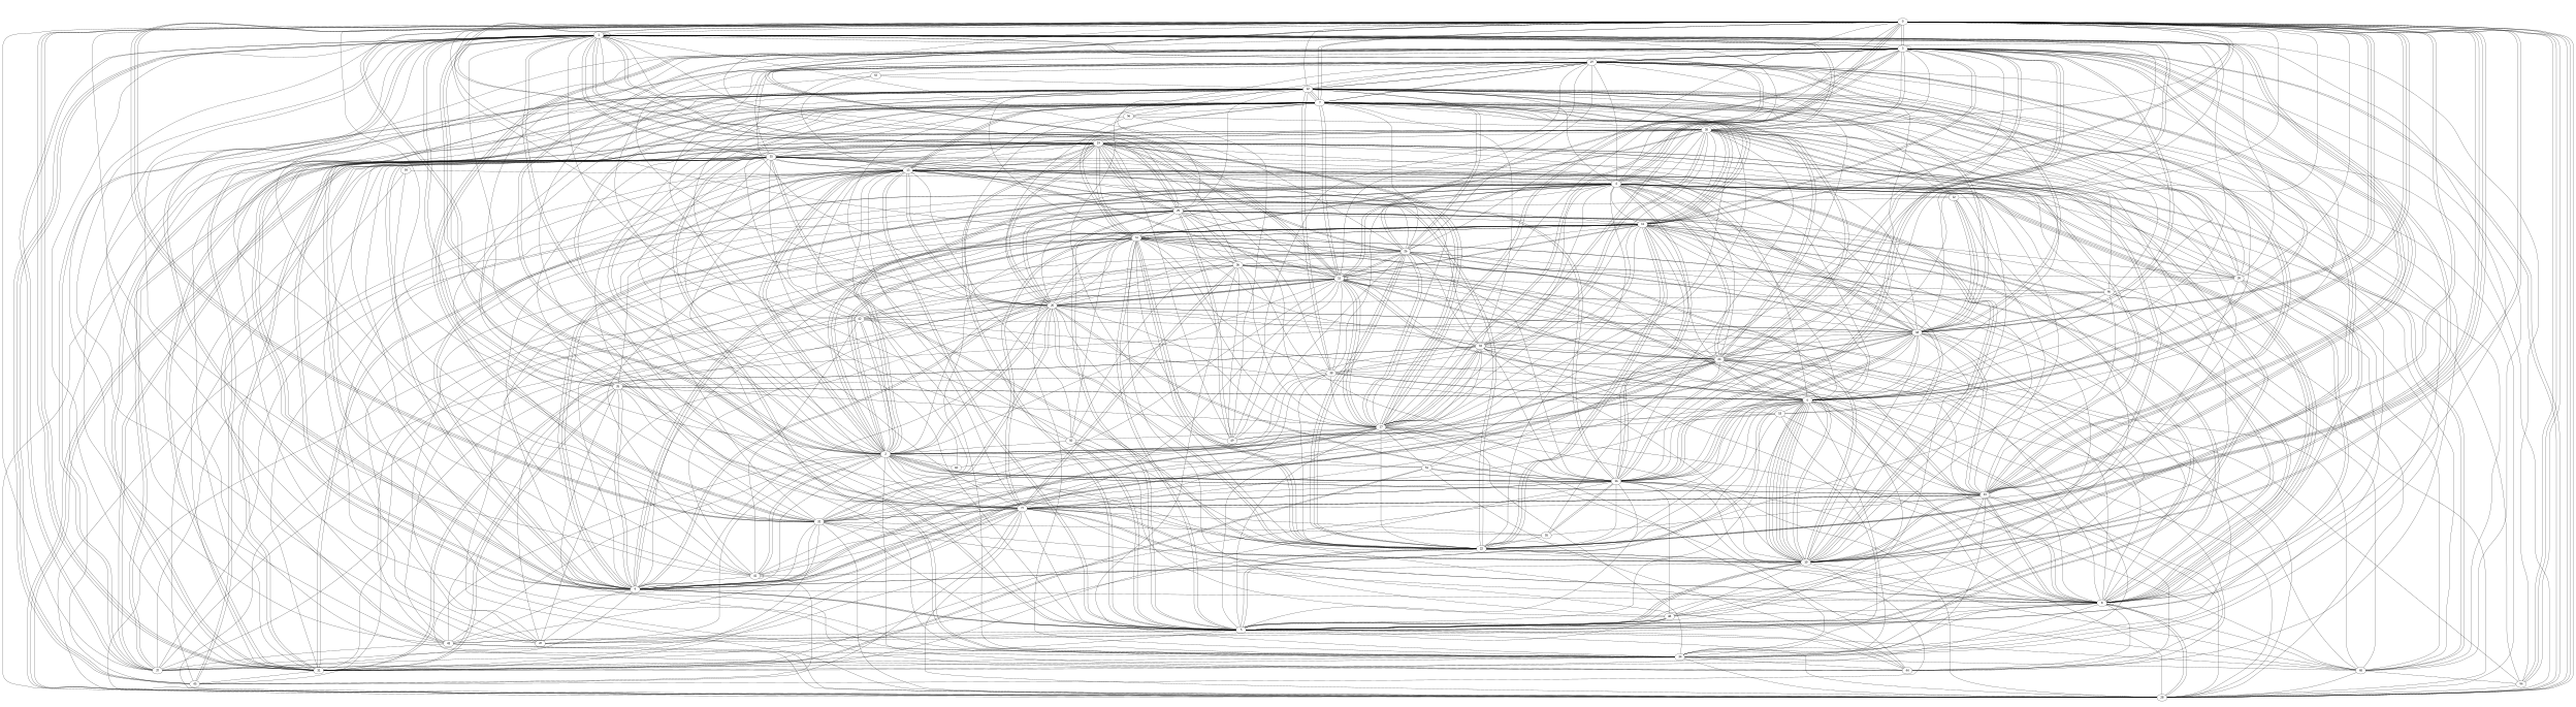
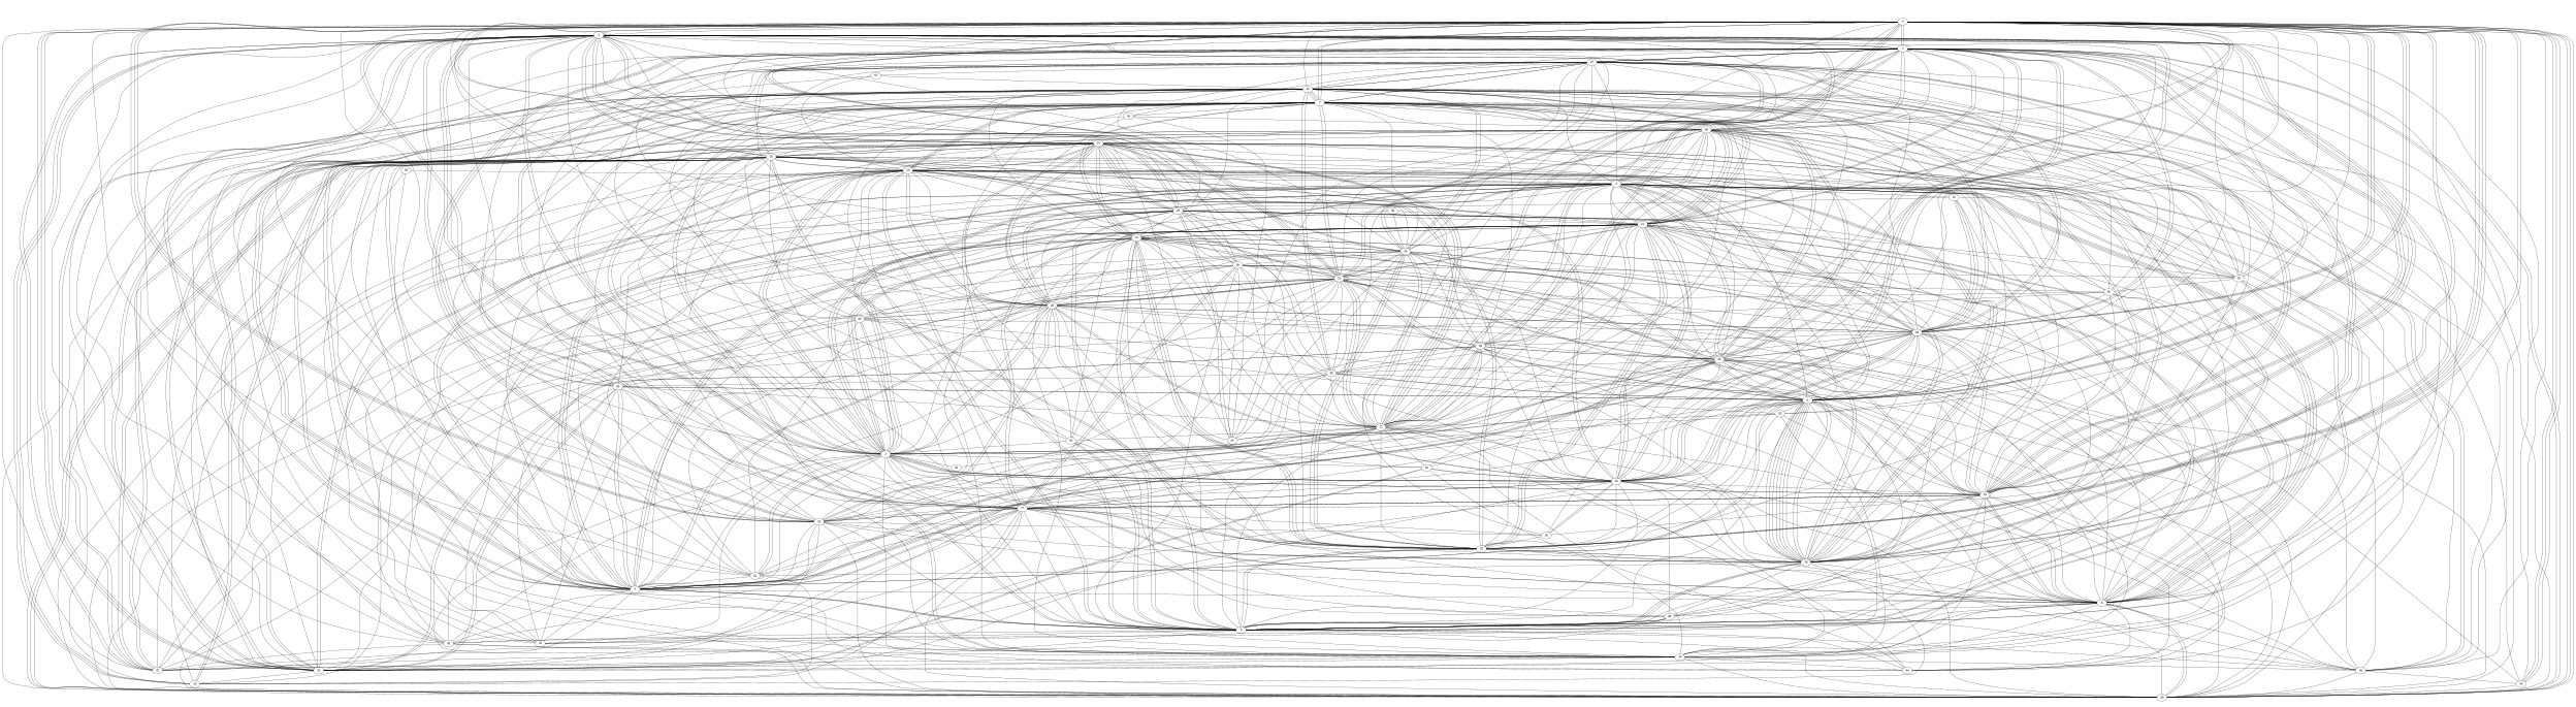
  graph {
    fontname="IBM Plex Mono"
    node [fontname="IBM Plex Mono"]
    edge [fontname="IBM Plex Mono"]
    0
    1
    3
    4
    6
    7
    12
    15
    18
    21
    22
    28
    30
    31
    32
    34
    37
    40
    2
    5
    8
    9
    17
    23
    29
    35
    36
    39
    41
    43
    45
    47
    49
    n34 [label=94]
    16
    20
    10
    26
    27
    24
    11
    33
    48
    52
    14
    44
    25
    38
    46
    53
    42
    56
    50
    19
    13
    51
    57
    55
    60
+   58
    59
    0 -- 1
    0 -- 3
    0 -- 3
    0 -- 4
    0 -- 6
    0 -- 7
    0 -- 12
    0 -- 15
    0 -- 18
    0 -- 21
    0 -- 21
    0 -- 22
    0 -- 28
    0 -- 28
    0 -- 30
    0 -- 31
    0 -- 32
    0 -- 34
    0 -- 37
-   39 -- 40
+   0 -- 40
    1 -- 1
    1 -- 1
    1 -- 3
    1 -- 6
    1 -- 18
    1 -- 21
    1 -- 22
    1 -- 30
    1 -- 32
    1 -- 37
    1 -- 37
    1 -- 2
    1 -- 2
    1 -- 5
    1 -- 8
    1 -- 9
    1 -- 17
    1 -- 23
    1 -- 23
    1 -- 29
    1 -- 35
    1 -- 35
    1 -- 36
    1 -- 39
    1 -- 41
    1 -- 43
    1 -- 45
    1 -- 45
    1 -- 47
    1 -- 49
    1 -- n34
    3 -- 1
    3 -- 3
    3 -- 6
    3 -- 12
    3 -- 18
    3 -- 30
    3 -- 31
    3 -- 32
    3 -- 32
    3 -- 32
    3 -- 34
    3 -- 23
    3 -- 35
    3 -- 16
    3 -- 16
    3 -- 20
    3 -- 10
    3 -- 26
    3 -- 27
    3 -- 27
    3 -- 27
    4 -- 0
    4 -- 0
    4 -- 1
    4 -- 12
    4 -- 18
    4 -- 18
    4 -- 31
    4 -- 2
    4 -- 2
+   4 -- 5
    4 -- 8
    4 -- 8
    4 -- 8
    4 -- 9
    4 -- 9
    4 -- 16
    4 -- 20
    4 -- 10
    4 -- 24
    4 -- 11
    4 -- 33
    4 -- 48
    4 -- 52
    6 -- 0
    6 -- 0
    6 -- 3
    6 -- 4
    6 -- 6
    6 -- 22
    6 -- 9
    6 -- 23
    6 -- 23
    6 -- 41
    6 -- 16
    6 -- 10
    6 -- 10
    6 -- 10
    6 -- 10
    6 -- 10
    6 -- 10
    6 -- 26
    6 -- 14
    6 -- 44
    6 -- 25
    6 -- 38
    6 -- 46
    6 -- 53
    7 -- 0
    7 -- 6
    7 -- 15
    7 -- 21
    7 -- 34
    7 -- 40
    7 -- 9
    7 -- 17
    7 -- 39
    7 -- 16
    7 -- 27
    7 -- 24
    7 -- 24
    7 -- 11
    7 -- 33
    7 -- 14
    7 -- 14
    7 -- 25
    7 -- 46
    7 -- 53
    7 -- 42
    7 -- 56
    12 -- 7
    12 -- 7
    12 -- 7
    12 -- 18
-   12 -- 22
    12 -- 28
    12 -- 31
    12 -- 32
    12 -- 37
    12 -- 37
    12 -- 2
    12 -- 8
    12 -- 9
    12 -- 29
    12 -- 43
    12 -- 26
    12 -- 27
    12 -- 11
    12 -- 11
    12 -- 14
    12 -- 38
    12 -- 50
    15 -- 0
    15 -- 0
    15 -- 1
    15 -- 4
    15 -- 4
    15 -- 6
    15 -- 6
    15 -- 7
    15 -- 15
    15 -- 18
    15 -- 21
    15 -- 28
    15 -- 32
    15 -- 40
    15 -- 2
    15 -- 9
    15 -- 9
    15 -- 17
    15 -- 17
    15 -- 41
    15 -- 49
    15 -- 20
    15 -- 20
    15 -- 24
    15 -- 24
    15 -- 11
    15 -- 33
    15 -- 25
    15 -- 38
    15 -- 46
    18 -- 0
    18 -- 0
    18 -- 3
    18 -- 4
    18 -- 6
    18 -- 12
    18 -- 34
    18 -- 2
    18 -- 8
    18 -- 23
    18 -- 23
    18 -- 16
    18 -- 26
    18 -- 27
    18 -- 24
    18 -- 11
    18 -- 33
    18 -- 52
    18 -- 52
    18 -- 52
    18 -- 19
    21 -- 32
    21 -- 2
    21 -- 5
    21 -- 8
    21 -- 9
    21 -- 23
    21 -- 36
    21 -- 36
    21 -- 41
    21 -- 45
    21 -- 10
    21 -- 10
    21 -- 11
-   21 -- 44
+   21 -- 48
    21 -- 13
    22 -- 0
    22 -- 0
    22 -- 0
    22 -- 4
    22 -- 18
    22 -- 5
    22 -- 8
    22 -- 17
    22 -- 16
    22 -- 20
    22 -- 10
    22 -- 26
    22 -- 26
    22 -- 26
    22 -- 27
    22 -- 14
    22 -- 14
    22 -- 25
    22 -- 25
    22 -- 53
    28 -- 0
    28 -- 3
    28 -- 3
    28 -- 7
    28 -- 21
    28 -- 2
    28 -- 8
    28 -- 23
    28 -- 43
    28 -- 16
    28 -- 14
    28 -- 38
    28 -- 13
    30 -- 1
    30 -- 4
    30 -- 7
    30 -- 34
    30 -- 5
    30 -- 23
    30 -- 39
    30 -- 10
    30 -- 10
    30 -- 33
    30 -- 14
    30 -- 25
    30 -- 46
    30 -- 19
    31 -- 0
    31 -- 0
    31 -- 1
    31 -- 4
    31 -- 6
    31 -- 7
    31 -- 7
    31 -- 12
    31 -- 18
    31 -- 30
    31 -- 30
    31 -- 32
    31 -- 23
    31 -- 35
    31 -- 45
    31 -- 16
    31 -- 33
    31 -- 14
    31 -- 51
    31 -- 57
    32 -- 0
    32 -- 0
    32 -- 7
    32 -- 21
    32 -- 28
    32 -- 5
    32 -- 9
    32 -- 43
    32 -- 10
    32 -- 19
    32 -- 13
    32 -- 55
    34 -- 6
    34 -- 7
    34 -- 28
    34 -- 31
    34 -- 37
    34 -- 40
    34 -- 8
    34 -- 36
    34 -- 16
    34 -- 33
    34 -- 44
    34 -- 19
    37 -- 21
    37 -- 22
    37 -- 30
    37 -- 30
    37 -- 5
    37 -- 9
    37 -- 29
    37 -- 43
    37 -- 20
    37 -- 46
    37 -- 19
    37 -- 13
    40 -- 3
    40 -- 4
    40 -- 28
    40 -- 5
    40 -- 8
    40 -- n34
    40 -- 33
    2 -- 0
    2 -- 1
    2 -- 3
    2 -- 3
    2 -- 4
    2 -- 7
    2 -- 12
    2 -- 18
    2 -- 40
    2 -- 29
    2 -- 29
    2 -- 29
    2 -- 36
    2 -- 41
    2 -- 16
    2 -- 16
    2 -- 20
    2 -- 20
    2 -- 24
    2 -- 24
    2 -- 14
    2 -- 14
    2 -- 44
    2 -- 42
    2 -- 42
    2 -- 13
    2 -- 51
    2 -- 60
    5 -- 1
    5 -- 6
    5 -- 18
    5 -- 22
    5 -- 28
    5 -- 30
    5 -- 8
    5 -- 9
    5 -- 9
    5 -- 23
    5 -- 29
    5 -- 43
    5 -- 47
    5 -- 10
    5 -- 10
    5 -- 24
    5 -- 11
    5 -- 48
    5 -- 14
    5 -- 44
    5 -- 25
    5 -- 50
    5 -- 50
    5 -- 19
    5 -- 13
    8 -- 4
    8 -- 6
    8 -- 6
    8 -- 7
    8 -- 21
    8 -- 28
    8 -- 31
    8 -- 32
    8 -- 8
    8 -- 8
    8 -- 17
    8 -- 23
    8 -- 23
    8 -- 29
    8 -- 36
    8 -- 43
    8 -- 16
    8 -- 20
    8 -- 26
    8 -- 24
    8 -- 11
    8 -- 11
    8 -- 48
    8 -- 42
    8 -- 19
    9 -- 1
    9 -- 4
    9 -- 6
    9 -- 7
    9 -- 12
    9 -- 12
    9 -- 21
    9 -- 2
    9 -- 5
    9 -- 8
    9 -- 17
    9 -- 17
    9 -- 35
    9 -- 35
    9 -- 20
    9 -- 24
    9 -- 24
    9 -- 11
    9 -- 14
    9 -- 25
    9 -- 19
    9 -- 13
    9 -- 13
    17 -- 0
    17 -- 1
    17 -- 3
    17 -- 3
    17 -- 4
    17 -- 15
    17 -- 28
    17 -- 30
    17 -- 32
    17 -- 34
    17 -- 40
    17 -- 5
    17 -- 9
    17 -- 29
    17 -- 35
    17 -- 49
    17 -- 20
    17 -- 26
    17 -- 11
    17 -- 33
    17 -- 33
    17 -- 14
    17 -- 38
    17 -- 50
    17 -- 19
    17 -- 19
    23 -- 0
    23 -- 0
    23 -- 1
    23 -- 3
    23 -- 3
    23 -- 12
    23 -- 12
    23 -- 12
    23 -- 21
    23 -- 21
    23 -- 30
    23 -- 2
    23 -- 2
    23 -- 29
    23 -- 24
    23 -- 52
    23 -- 46
    23 -- 53
    29 -- 0
    29 -- 1
    29 -- 28
    29 -- 5
    29 -- 8
    29 -- 9
    29 -- 41
    29 -- 49
    29 -- 16
    29 -- 20
    29 -- 11
    29 -- 19
    29 -- 19
    35 -- 6
    35 -- 6
    35 -- 7
    35 -- 12
    35 -- 15
    35 -- 21
    35 -- 22
    35 -- 31
    35 -- 43
    35 -- 44
    35 -- 13
    36 -- 15
    36 -- 28
    36 -- 17
    36 -- 29
    36 -- 35
    36 -- 39
    36 -- 16
    36 -- 10
    36 -- 24
    36 -- 14
    36 -- 42
    39 -- 0
    39 -- 12
    39 -- 21
    39 -- 34
    39 -- 5
    39 -- 5
    39 -- 46
    39 -- 13
    41 -- 4
    41 -- 2
    41 -- 9
    41 -- 41
    41 -- 45
    41 -- 11
    41 -- 42
    43 -- 6
    43 -- 34
    43 -- 2
    43 -- 25
    43 -- 25
    45 -- 1
    45 -- 4
    45 -- 12
    45 -- 10
    47 -- 12
    47 -- 21
    47 -- 2
    47 -- 9
    47 -- 29
    47 -- 48
    47 -- 42
    49 -- 29
    49 -- 36
    49 -- 26
    49 -- 27
    49 -- 56
    n34 -- 0
    n34 -- 0
    n34 -- 0
    n34 -- 28
    n34 -- 24
    16 -- 0
    16 -- 1
    16 -- 3
    16 -- 4
    16 -- 7
    16 -- 18
    16 -- 18
    16 -- 21
    16 -- 21
    16 -- 30
    16 -- 32
    16 -- 2
    16 -- 2
    16 -- 5
    16 -- 23
    16 -- 25
    16 -- 25
    16 -- 51
    20 -- 0
    20 -- 4
    20 -- 15
    20 -- 15
    20 -- 18
    20 -- 18
    20 -- 22
    20 -- 32
    20 -- 32
    20 -- 43
    20 -- 47
    20 -- 16
    20 -- 16
    20 -- 26
    20 -- 27
    20 -- 24
    20 -- 14
    20 -- 42
    20 -- 56
    20 -- 19
    20 -- 13
    10 -- 0
    10 -- 0
    10 -- 3
    10 -- 4
    10 -- 4
    10 -- 6
    10 -- 7
    10 -- 18
    10 -- 22
    10 -- 40
    10 -- 2
    10 -- 5
    10 -- 23
    10 -- 23
    10 -- 29
    10 -- 36
    10 -- 41
    10 -- 16
    10 -- 27
    10 -- 27
    10 -- 11
    10 -- 13
    26 -- 0
    26 -- 1
    26 -- 3
    26 -- 6
    26 -- 7
    26 -- 12
    26 -- 15
    26 -- 15
    26 -- 18
    26 -- 34
    26 -- 9
    26 -- 17
    26 -- 29
    26 -- 36
    26 -- 14
    26 -- 19
    27 -- 3
    27 -- 4
    27 -- 6
    27 -- 7
    27 -- 12
    27 -- 15
    27 -- 18
    27 -- 28
    27 -- 34
    27 -- 5
    27 -- 29
    27 -- 39
    27 -- 45
    27 -- 45
    27 -- 16
    27 -- 10
    27 -- 26
    27 -- 56
    27 -- 50
    27 -- 57
    24 -- 1
    24 -- 1
    24 -- 3
    24 -- 3
    24 -- 4
    24 -- 6
    24 -- 18
    24 -- 21
    24 -- 32
    24 -- 34
    24 -- 8
    24 -- 9
    24 -- 49
    24 -- 33
    24 -- 44
    24 -- 38
    24 -- 13
    11 -- 0
    11 -- 0
    11 -- 3
    11 -- 3
    11 -- 7
    11 -- 12
    11 -- 15
    11 -- 21
    11 -- 22
    11 -- 22
    11 -- 22
    11 -- 30
    11 -- 32
    11 -- 5
    11 -- 9
    11 -- 9
    11 -- 39
    11 -- 16
    11 -- 20
    11 -- 24
    11 -- 11
    11 -- 11
    11 -- 48
    11 -- 14
    33 -- 3
    33 -- 3
    33 -- 30
    33 -- 31
    33 -- 5
    33 -- 17
    33 -- 41
    33 -- 16
    33 -- 10
    33 -- 26
    33 -- 24
    33 -- 14
    48 -- 30
    48 -- 5
    48 -- 5
    48 -- 16
    48 -- 10
    48 -- 14
    48 -- 50
    52 -- 0
    52 -- 7
    52 -- 12
    52 -- 29
    14 -- 0
    14 -- 22
    14 -- 30
    14 -- 34
    14 -- 2
    14 -- 5
    14 -- 8
    14 -- 8
    14 -- 29
    14 -- 43
    14 -- 49
    14 -- 10
    14 -- 10
    14 -- 26
    14 -- 11
    14 -- 14
    14 -- 14
    14 -- 19
-   44 -- 1
+   55 -- 1
    44 -- 12
    44 -- 8
    44 -- 17
    44 -- 23
    44 -- 51
    25 -- 1
    25 -- 1
    25 -- 3
    25 -- 15
    25 -- 18
    25 -- 21
    25 -- 28
    25 -- 28
    25 -- 28
    25 -- 30
    25 -- 31
    25 -- 2
    25 -- 9
    25 -- 39
    25 -- 41
    25 -- 47
    25 -- 10
    25 -- 33
    25 -- 19
    25 -- 13
    25 -- 13
    38 -- 4
    38 -- 6
    38 -- 12
    38 -- 21
    38 -- 22
    38 -- 32
    38 -- 35
    38 -- 11
    38 -- 33
    38 -- 14
    38 -- 19
-   60 -- 13
+   38 -- 13
    46 -- 12
    46 -- 28
    46 -- 40
    46 -- 20
    46 -- 13
    53 -- 3
    53 -- 2
    53 -- 8
    53 -- 17
    53 -- 42
    42 -- 18
    42 -- 28
    42 -- 26
    42 -- 27
    42 -- 14
    42 -- 13
    56 -- 30
    50 -- 4
    50 -- 7
    50 -- 2
    50 -- 11
    19 -- 0
    19 -- 0
    19 -- 1
    19 -- 1
    19 -- 6
    19 -- 21
    19 -- 37
    19 -- 40
    19 -- 40
    19 -- 2
    19 -- 5
    19 -- 8
    19 -- 9
    19 -- 17
    19 -- 17
    19 -- 29
    19 -- 36
    19 -- 39
    19 -- 20
    19 -- 26
    19 -- 14
    19 -- 25
    13 -- 4
    13 -- 6
    13 -- 7
    13 -- 7
    13 -- 7
    13 -- 22
    13 -- 22
    13 -- 31
    13 -- 34
    13 -- 2
    13 -- 2
    13 -- 5
    13 -- 39
    13 -- 47
    13 -- n34
    13 -- 20
    13 -- 20
    13 -- 26
    13 -- 11
    13 -- 56
    13 -- 19
    13 -- 19
    13 -- 13
    51 -- 3
    51 -- 7
    51 -- 31
    51 -- 17
    51 -- 16
    51 -- 20
    57 -- 12
    57 -- 13
    55 -- 21
    55 -- 22
    55 -- 23
    55 -- 16
    55 -- 16
    55 -- 27
    60 -- 33
+   58 -- 28
+   58 -- 26
+   58 -- 11
    59 -- 4
    59 -- 32
    59 -- 45
  }
